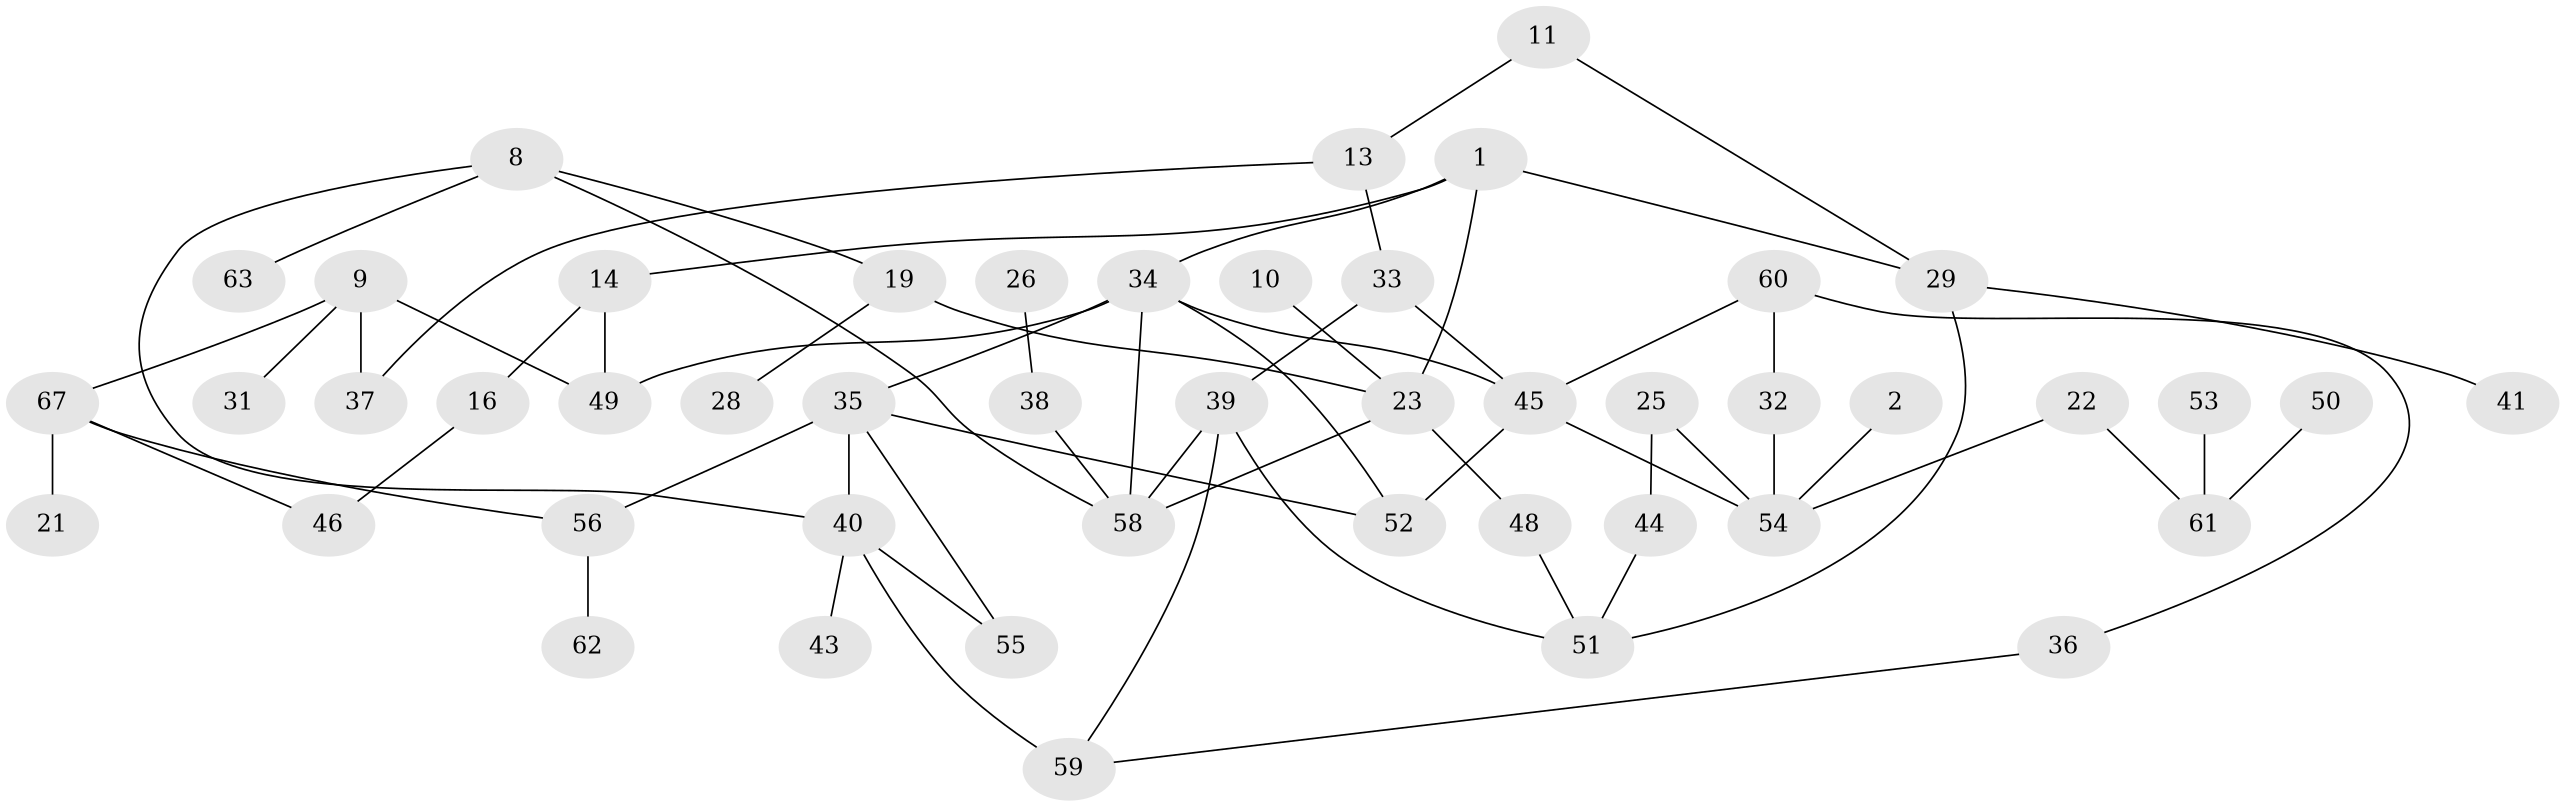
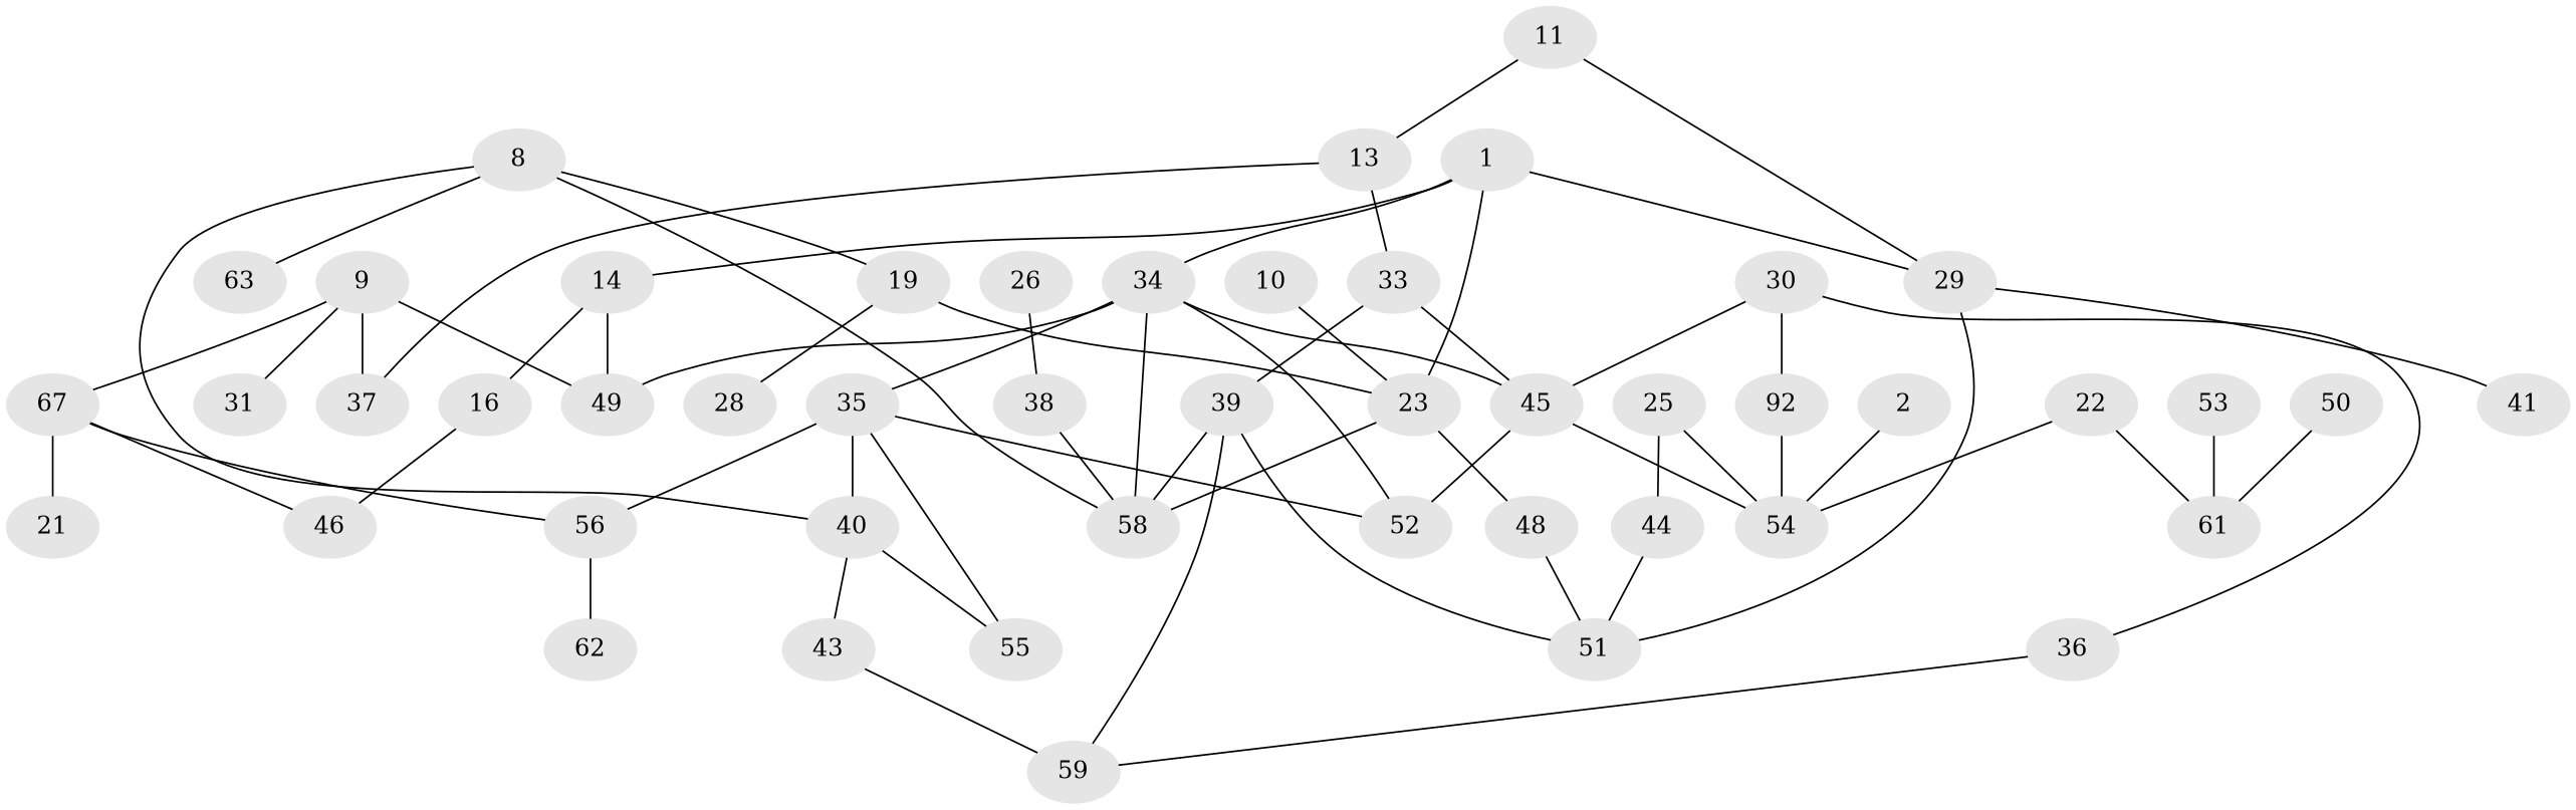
  graph {
    node [color=gray90 style=filled]
    edge [weight=1.0]
    1
    14
    23
    29
    34
    49
    16
    58
    48
    41
    51
    45
    35
    52
    2
    54
    8
    19
    40
    63
    28
    55
    43
    n24 [label=67]
    9
    31
    37
    46
    21
    56
    10
    11
    13
    33
    39
    62
    22
    61
    25
    44
    26
    38
    50
-   30 [label=60]
-   32
+   30
+   32 [label=92]
    36
    59
    53
    1 -- 14
    1 -- 23
    1 -- 29
    1 -- 34
    14 -- 49
    14 -- 16
    23 -- 58
    23 -- 48
    29 -- 41
    29 -- 51
    34 -- 49
    34 -- 58 [weight=2.0]
    34 -- 45
    34 -- 35 [weight=2.0]
    34 -- 52
    16 -- 46
    48 -- 51
    45 -- 52 [weight=2.0]
    45 -- 54
    35 -- 52
    35 -- 40
    35 -- 55
    35 -- 56
    2 -- 54
    8 -- 58
    8 -- 19
    8 -- 40
    8 -- 63
    19 -- 23
    19 -- 28
    40 -- 55
    40 -- 43
-   40 -- 59
+   43 -- 59
    n24 -- 46
    n24 -- 21
    n24 -- 56
    9 -- 49
    9 -- n24
    9 -- 31
    9 -- 37
    56 -- 62
    10 -- 23
    11 -- 29
    11 -- 13
    13 -- 37
    13 -- 33
    33 -- 45
    33 -- 39
    39 -- 58
    39 -- 51
    39 -- 59
    22 -- 54
    22 -- 61
    25 -- 54
    25 -- 44
    44 -- 51
    26 -- 38
    38 -- 58 [weight=2.0]
    50 -- 61
    30 -- 45
    30 -- 32
    30 -- 36
    32 -- 54
    36 -- 59
    53 -- 61
  }
